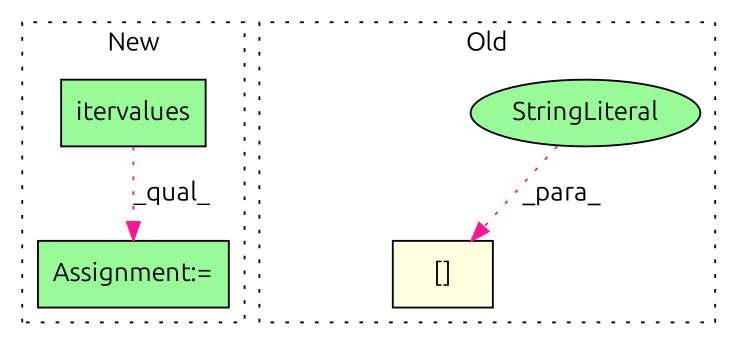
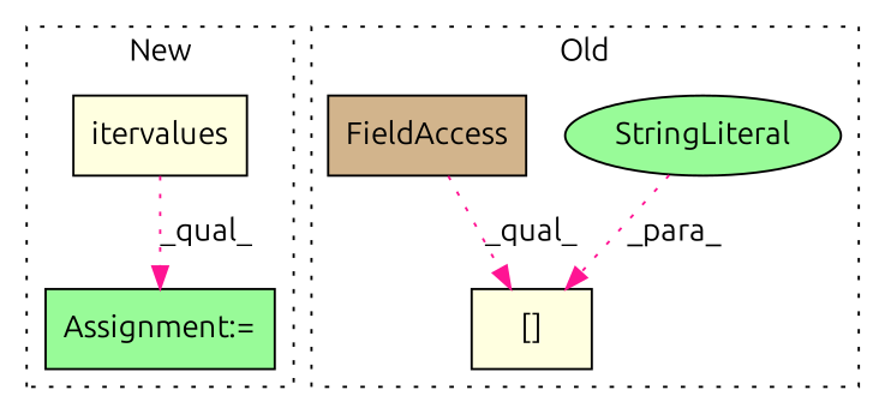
  digraph {
    fontname=Ubuntu
    node [color=black fillcolor=lightyellow fontname=Ubuntu shape=box style=filled]
    edge [color=deeppink fontname=Ubuntu style=dotted]
-   n1 [a=32 fillcolor=palegreen l="11,1" label=itervalues s="28462,28482"]
+   n1 [a=32 l="11,1" label=itervalues s="28462,28482"]
    n2 [a=7 fillcolor=palegreen l=1 label="Assignment:=" s=28389]
    n3 [a=2 l="3,1" label="[]" s="46539,46552"]
    n4 [a=45 fillcolor=palegreen l=10 label=StringLiteral s=46542 shape=ellipse]
+   n5 [a=22 fillcolor=tan l=2 label=FieldAccess s=46539]
    subgraph cluster_1 {
      label=New
      style=dotted
      n1
      n2
    }
    subgraph cluster_2 {
      label=Old
      style=dotted
      n3
      n4
+     n5
    }
    n1 -> n2 [label=_qual_]
    n4 -> n3 [label=_para_]
+   n5 -> n3 [label=_qual_]
  }
